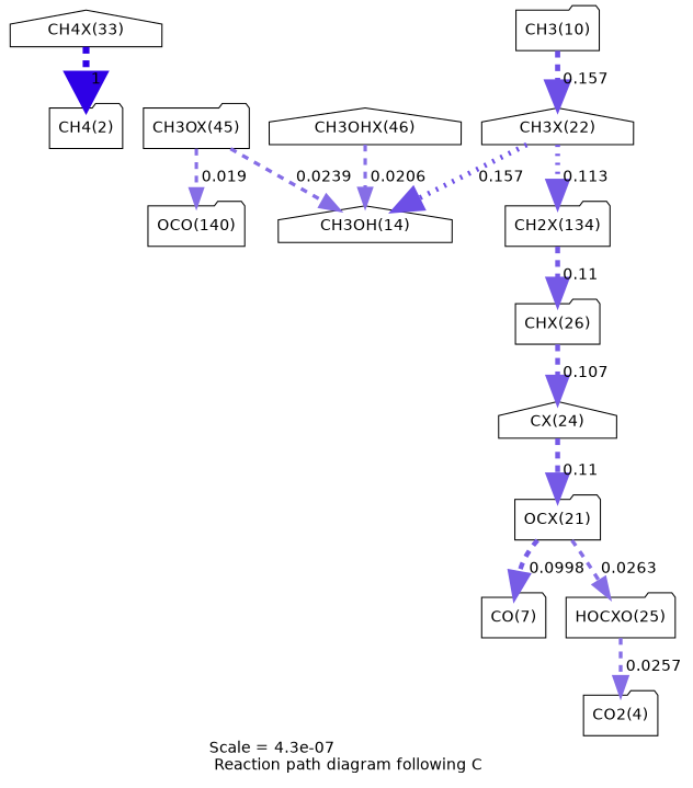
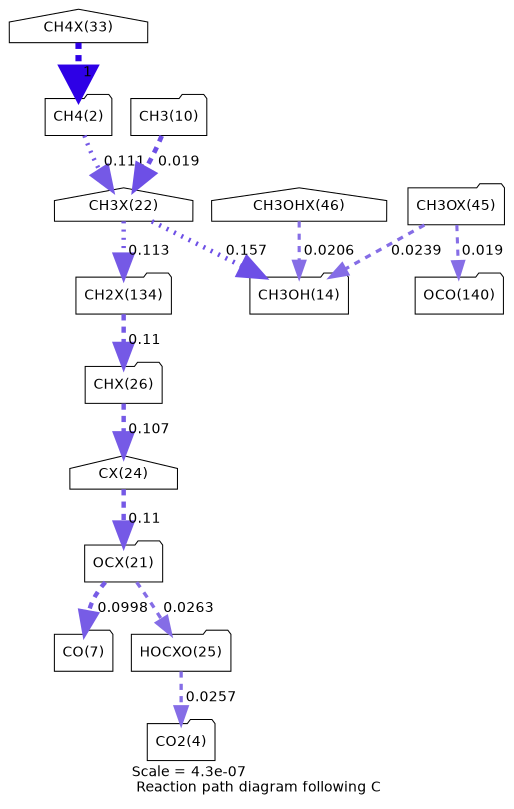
  digraph {
    fontname=Helvetica
    label="Scale = 4.3e-07\l Reaction path diagram following C"
    node [fontname=Helvetica shape=folder]
    edge [arrowsize=2.17 color="0.7, 0.657, 0.9" fontname=Helvetica penwidth=4.34 style=dashed]
    n1 [label="CH4X(33)" shape=house]
    n2 [label="CH4(2)"]
    n3 [label="CH3X(22)" shape=house]
-   n4 [label="CH3OH(14)" shape=house]
+   n4 [label="CH3OH(14)"]
    n5 [label="CH2X(134)"]
    n6 [label="CHX(26)"]
    n7 [label="CH3(10)"]
    n8 [label="CH3OX(45)"]
    n9 [label="OCO(140)"]
    n10 [label="CX(24)" shape=house]
    n11 [label="CH3OHX(46)" shape=house]
    n12 [label="OCX(21)"]
    n13 [label="CO(7)"]
    n14 [label="HOCXO(25)"]
    n15 [label="CO2(4)"]
    n1 -> n2 [arrowsize=3 color="0.7, 1.5, 0.9" label=" 1" penwidth=6]
+   n2 -> n3 [color="0.7, 0.611, 0.9" label=" 0.111" style=dotted]
    n3 -> n4 [arrowsize=2.3 label=" 0.157" penwidth=4.6 style=dotted]
    n3 -> n5 [arrowsize=2.18 color="0.7, 0.613, 0.9" label=" 0.113" penwidth=4.35 style=dotted]
    n5 -> n6 [color="0.7, 0.61, 0.9" label=" 0.11" penwidth=4.33]
    n6 -> n10 [arrowsize=2.16 color="0.7, 0.607, 0.9" label=" 0.107" penwidth=4.32]
-   n7 -> n3 [arrowsize=2.3 label=" 0.157" penwidth=4.6]
+   n7 -> n3 [arrowsize=2.3 label=" 0.019" penwidth=4.6]
    n8 -> n4 [arrowsize=1.59 color="0.7, 0.524, 0.9" label=" 0.0239" penwidth=3.18]
    n8 -> n9 [arrowsize=1.5 color="0.7, 0.519, 0.9" label=" 0.019" penwidth=3.01]
    n10 -> n12 [color="0.7, 0.61, 0.9" label=" 0.11"]
    n11 -> n4 [arrowsize=1.53 color="0.7, 0.521, 0.9" label=" 0.0206" penwidth=3.07]
    n12 -> n13 [arrowsize=2.13 color="0.7, 0.6, 0.9" label=" 0.0998" penwidth=4.26]
    n12 -> n14 [arrowsize=1.63 color="0.7, 0.526, 0.9" label=" 0.0263" penwidth=3.25]
    n14 -> n15 [arrowsize=1.62 color="0.7, 0.526, 0.9" label=" 0.0257" penwidth=3.24]
  }
